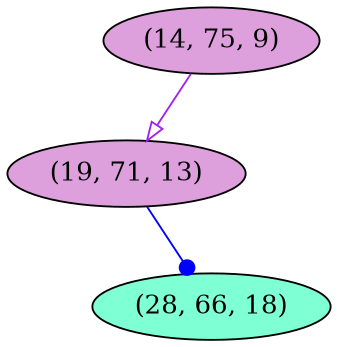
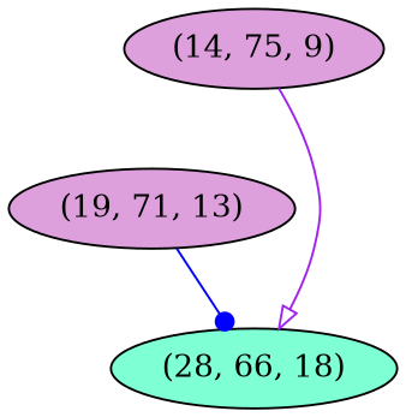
  digraph {
    node [fillcolor=plum style=filled]
    "(14, 75, 9)"
    "(19, 71, 13)"
    "(28, 66, 18)" [fillcolor=aquamarine]
-   "(14, 75, 9)" -> "(19, 71, 13)" [arrowhead=onormal color=purple]
+   "(14, 75, 9)" -> "(28, 66, 18)" [arrowhead=onormal color=purple]
    "(19, 71, 13)" -> "(28, 66, 18)" [arrowhead=dot color=blue]
  }
